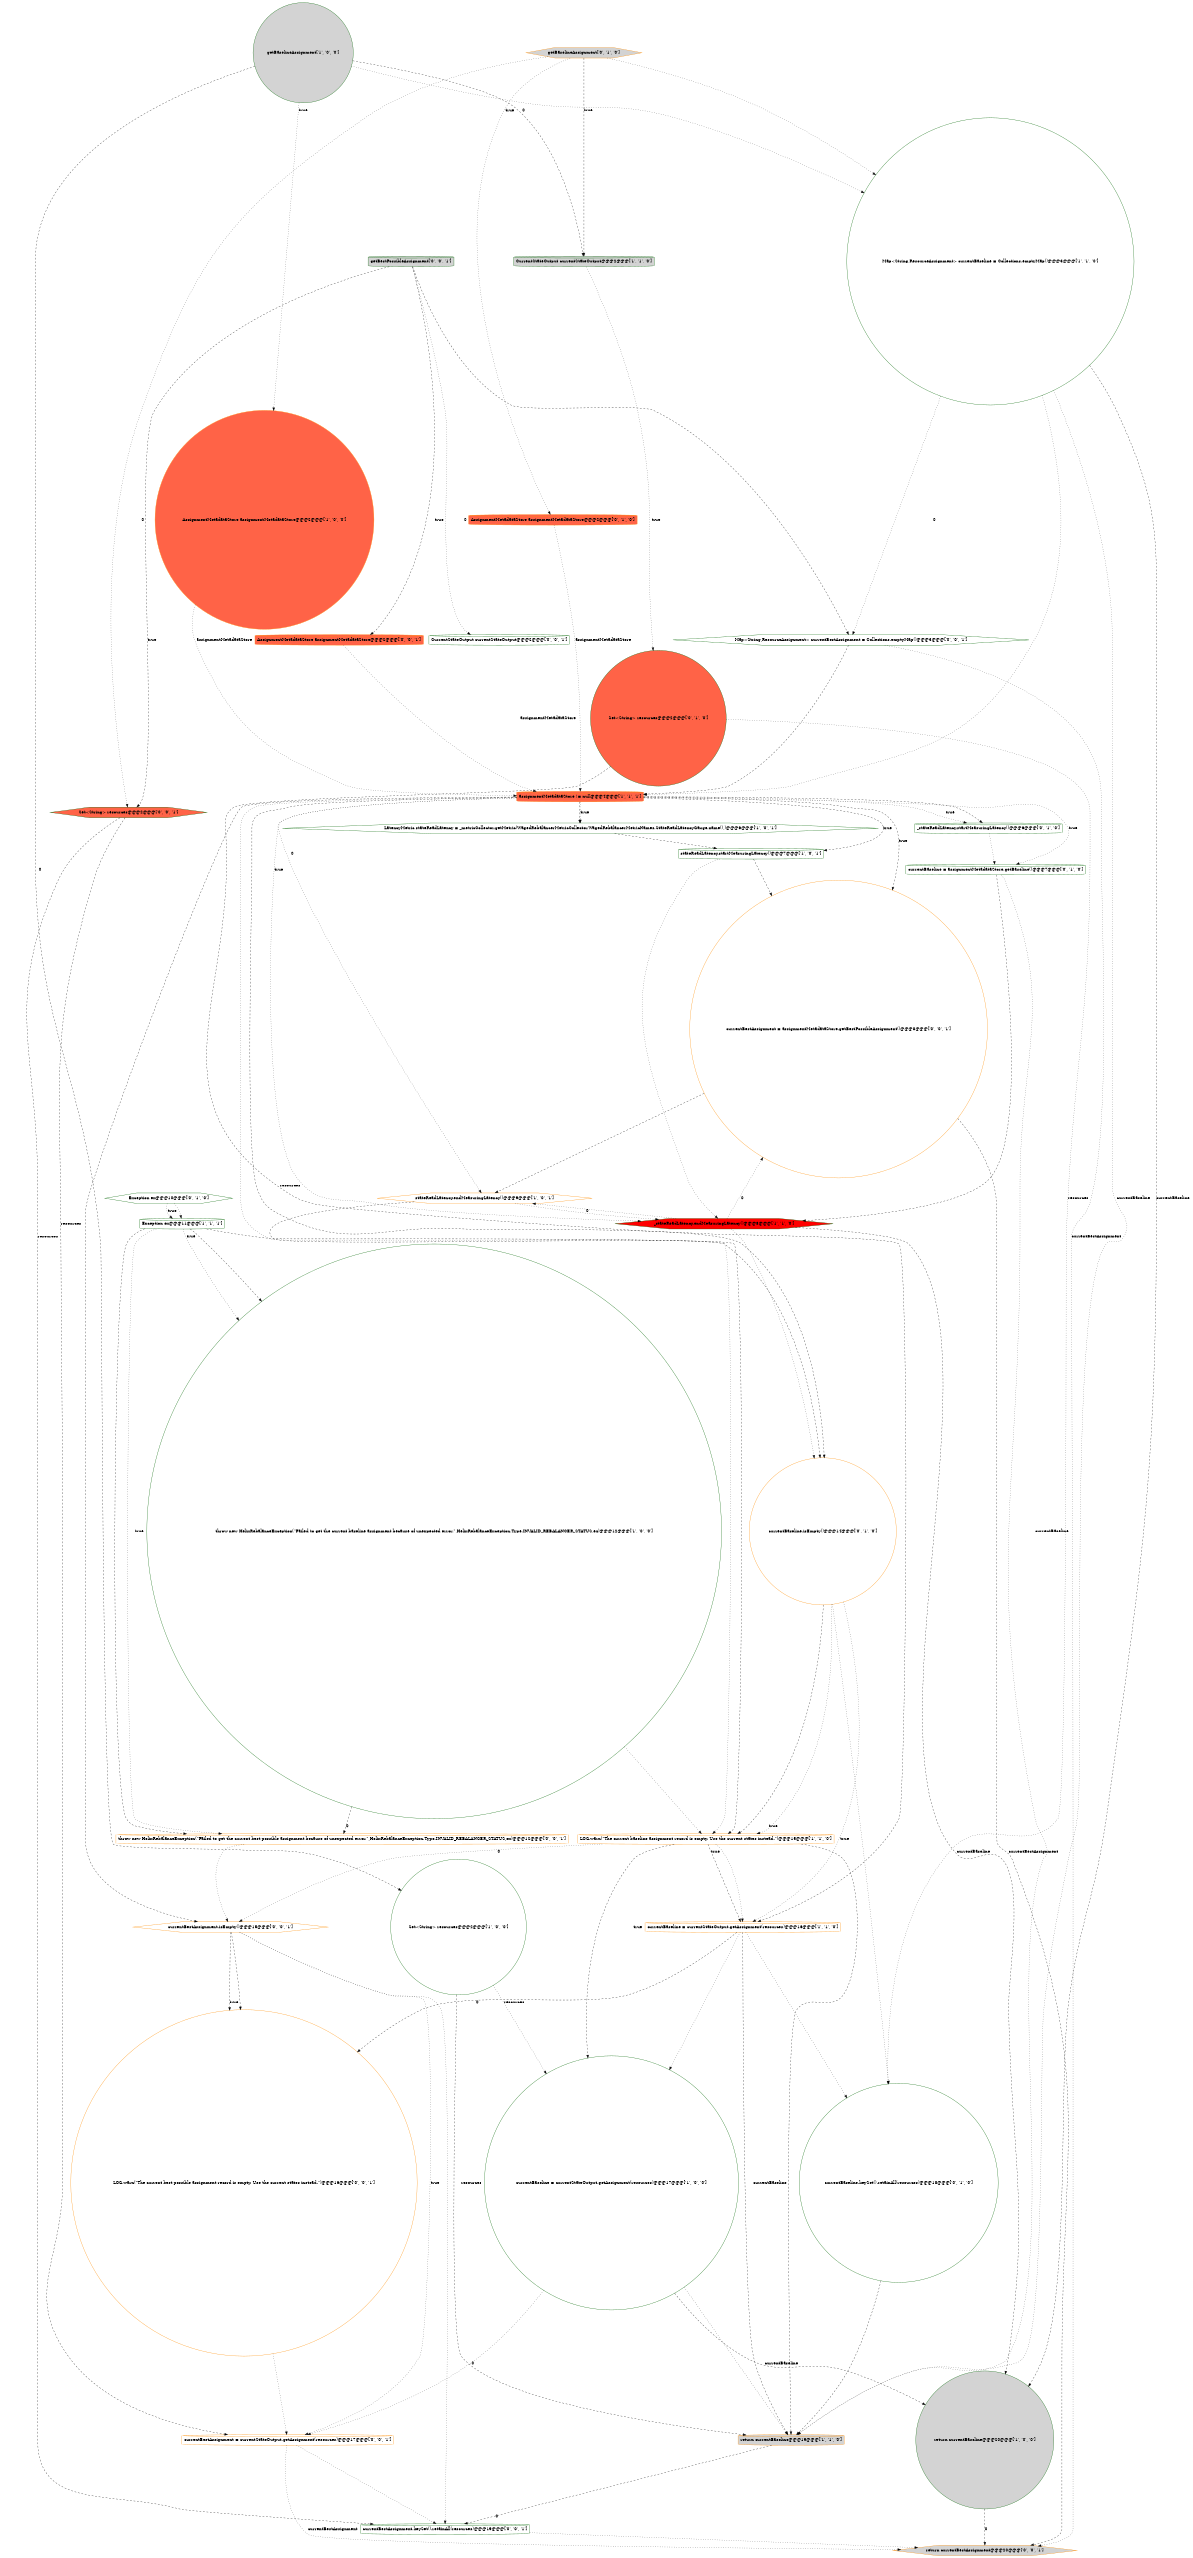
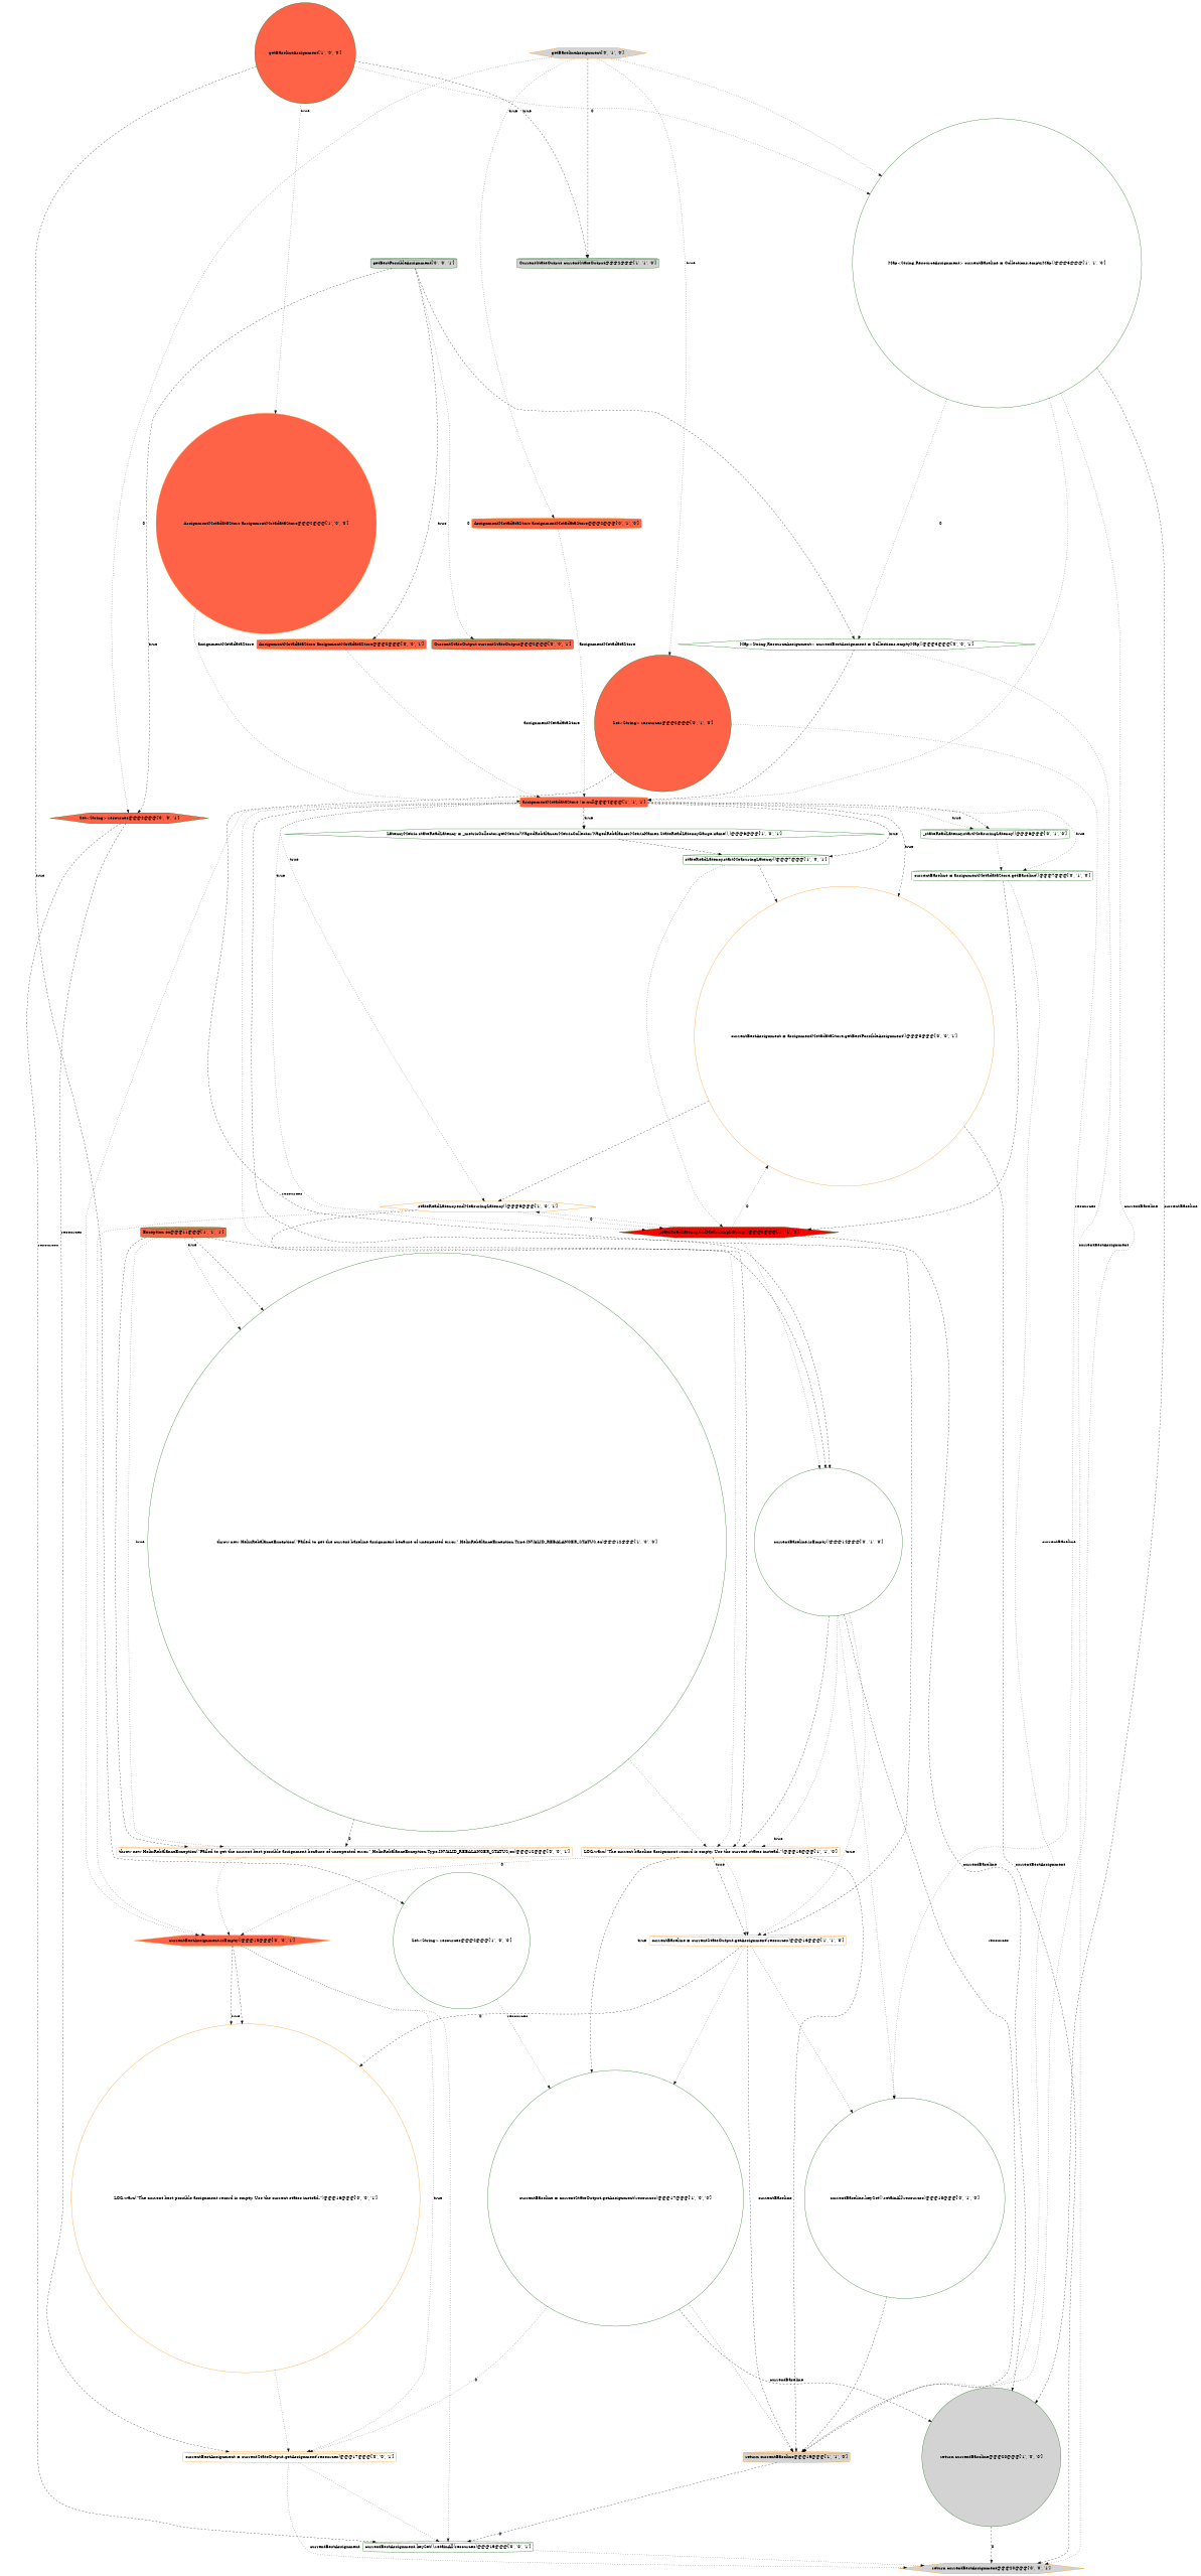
  digraph {
    node [color=darkgreen fillcolor=white shape=cylinder style=filled]
    edge [style=dotted]
    n1 [label="currentBestAssignment.keySet().retainAll(resources)@@@19@@@['0', '0', '1']"]
    n2 [color=darkorange fillcolor=lightgray label="return currentBestAssignment@@@20@@@['0', '0', '1']" shape=hexagon]
    n3 [color=darkorange label="currentBestAssignment = currentStateOutput.getAssignment(resources)@@@17@@@['0', '0', '1']"]
    n4 [label="currentBaseline = currentStateOutput.getAssignment(resources)@@@17@@@['1', '0', '0']" shape=circle]
    n5 [color=darkorange fillcolor=lightgray label="return currentBaseline@@@19@@@['1', '1', '0']"]
    n6 [fillcolor=lightgray label="return currentBaseline@@@20@@@['1', '0', '0']" shape=circle]
    n7 [color=darkorange fillcolor=tomato label="AssignmentMetadataStore assignmentMetadataStore@@@2@@@['0', '1', '0']"]
    n8 [color=darkorange fillcolor=tomato label="assignmentMetadataStore != null@@@4@@@['1', '1', '1']"]
    n9 [color=darkorange label="currentBestAssignment = assignmentMetadataStore.getBestPossibleAssignment()@@@8@@@['0', '0', '1']" shape=circle]
-   n10 [color=darkorange label="currentBaseline.isEmpty()@@@14@@@['0', '1', '0']" shape=circle]
+   n10 [label="currentBaseline.isEmpty()@@@14@@@['0', '1', '0']" shape=circle]
    n11 [label="_stateReadLatency.startMeasuringLatency()@@@6@@@['0', '1', '0']"]
    n12 [color=darkorange label="LOG.warn(\"The current baseline assignment record is empty. Use the current states instead.\")@@@15@@@['1', '1', '0']"]
    n13 [label="LatencyMetric stateReadLatency = _metricCollector.getMetric(WagedRebalancerMetricCollector.WagedRebalancerMetricNames.StateReadLatencyGauge.name(),)@@@6@@@['1', '0', '1']" shape=hexagon]
-   n14 [color=darkorange label="currentBestAssignment.isEmpty()@@@15@@@['0', '0', '1']" shape=hexagon]
+   n14 [color=darkorange fillcolor=tomato label="currentBestAssignment.isEmpty()@@@15@@@['0', '0', '1']" shape=hexagon]
    n15 [label="stateReadLatency.startMeasuringLatency()@@@7@@@['1', '0', '1']"]
    n16 [fillcolor=red label="_stateReadLatency.endMeasuringLatency()@@@8@@@['1', '1', '0']" shape=hexagon]
    n17 [label="currentBaseline = assignmentMetadataStore.getBaseline()@@@7@@@['0', '1', '0']"]
    n18 [color=darkorange label="stateReadLatency.endMeasuringLatency()@@@9@@@['1', '0', '1']" shape=hexagon]
    n19 [color=darkorange label="currentBaseline = currentStateOutput.getAssignment(resources)@@@16@@@['1', '1', '0']"]
    n20 [label="currentBaseline.keySet().retainAll(resources)@@@18@@@['0', '1', '0']" shape=circle]
    n21 [color=darkorange label="LOG.warn(\"The current best possible assignment record is empty. Use the current states instead.\")@@@16@@@['0', '0', '1']" shape=circle]
    n22 [label="Map<String,ResourceAssignment> currentBaseline = Collections.emptyMap()@@@3@@@['1', '1', '0']" shape=circle]
    n23 [label="Map<String,ResourceAssignment> currentBestAssignment = Collections.emptyMap()@@@3@@@['0', '0', '1']" shape=hexagon]
-   n24 [label="Exception ex@@@11@@@['1', '1', '1']"]
+   n24 [fillcolor=tomato label="Exception ex@@@11@@@['1', '1', '1']"]
    n25 [color=darkorange label="throw new HelixRebalanceException(\"Failed to get the current best possible assignment because of unexpected error.\",HelixRebalanceException.Type.INVALID_REBALANCER_STATUS,ex)@@@12@@@['0', '0', '1']"]
    n26 [label="throw new HelixRebalanceException(\"Failed to get the current baseline assignment because of unexpected error.\",HelixRebalanceException.Type.INVALID_REBALANCER_STATUS,ex)@@@12@@@['1', '0', '0']" shape=circle]
    n27 [fillcolor=tomato label="Set<String> resources@@@2@@@['0', '0', '1']" shape=hexagon]
-   n28 [fillcolor=lightgray label="getBaselineAssignment['1', '0', '0']" shape=circle]
+   n28 [fillcolor=tomato label="getBaselineAssignment['1', '0', '0']" shape=circle]
    n29 [label="Set<String> resources@@@2@@@['1', '0', '0']" shape=circle]
    n30 [fillcolor=lightgray label="CurrentStateOutput currentStateOutput@@@2@@@['1', '1', '0']"]
    n31 [color=darkorange fillcolor=tomato label="AssignmentMetadataStore assignmentMetadataStore@@@2@@@['1', '0', '0']" shape=circle]
    n32 [color=darkorange fillcolor=tomato label="AssignmentMetadataStore assignmentMetadataStore@@@2@@@['0', '0', '1']"]
    n33 [fillcolor=lightgray label="getBestPossibleAssignment['0', '0', '1']"]
-   n34 [label="CurrentStateOutput currentStateOutput@@@2@@@['0', '0', '1']"]
+   n34 [fillcolor=tomato label="CurrentStateOutput currentStateOutput@@@2@@@['0', '0', '1']"]
    n35 [fillcolor=tomato label="Set<String> resources@@@2@@@['0', '1', '0']" shape=circle]
-   n36 [label="Exception ex@@@10@@@['0', '1', '0']" shape=hexagon]
    n37 [color=darkorange fillcolor=lightgray label="getBaselineAssignment['0', '1', '0']" shape=hexagon]
    n1 -> n2
    n3 -> n1
    n3 -> n2 [label=currentBestAssignment]
    n4 -> n3 [label=0]
    n4 -> n5
    n4 -> n6 [label=currentBaseline style=dashed]
    n5 -> n1 [label=0 style=dashed]
    n6 -> n2 [label=0 style=dashed]
    n7 -> n8 [label=assignmentMetadataStore]
    n8 -> n9 [label=true style=dashed]
    n8 -> n10 [style=dashed]
    n8 -> n11 [label=true]
    n8 -> n11 [style=dashed]
    n8 -> n12
    n8 -> n13 [style=dashed]
    n8 -> n13 [label=true]
-   n8 -> n14 [style=dashed]
+   n8 -> n14
    n8 -> n15 [label=true style=dashed]
    n8 -> n16 [label=true]
    n8 -> n17 [label=true]
-   n8 -> n18 [label=0]
+   n8 -> n18 [label=true]
    n9 -> n2 [label=currentBestAssignment style=dashed]
    n9 -> n18 [style=dashed]
    n10 -> n12 [label=true]
    n10 -> n12 [style=dashed]
    n10 -> n19 [label=true]
    n10 -> n20
    n11 -> n17
    n12 -> n4 [label=true style=dashed]
    n12 -> n5 [style=dashed]
    n12 -> n14 [label=0]
    n12 -> n19 [label=true style=dashed]
    n12 -> n19
    n13 -> n15 [style=dashed]
    n14 -> n1
    n14 -> n3 [label=true]
    n14 -> n21 [style=dashed]
    n14 -> n21 [label=true style=dashed]
    n15 -> n9 [style=dashed]
    n15 -> n16
    n16 -> n6 [label=currentBaseline style=dashed]
    n16 -> n9 [label=0]
    n16 -> n10
    n16 -> n18
    n17 -> n5 [label=currentBaseline]
    n17 -> n16 [style=dashed]
    n18 -> n12 [style=dashed]
+   n18 -> n14
    n18 -> n16 [label=0]
    n19 -> n4
    n19 -> n5 [label=currentBaseline style=dashed]
    n19 -> n20
    n19 -> n21 [label=0 style=dashed]
    n20 -> n5 [style=dashed]
    n21 -> n3
    n22 -> n5 [label=currentBaseline]
    n22 -> n6 [label=currentBaseline style=dashed]
    n22 -> n8
    n22 -> n23 [label=0]
    n23 -> n2 [label=currentBestAssignment]
    n23 -> n8 [style=dashed]
    n24 -> n10 [style=dashed]
    n24 -> n25 [label=true]
    n24 -> n25 [style=dashed]
    n24 -> n26 [style=dashed]
    n24 -> n26 [label=true]
    n25 -> n14
    n26 -> n12
    n26 -> n25 [label=0 style=dashed]
    n27 -> n1 [label=resources style=dashed]
    n27 -> n3 [label=resources style=dashed]
    n28 -> n22
-   n28 -> n29 [label=0 style=dashed]
-   n28 -> n30 [label=0 style=dashed]
+   n28 -> n29 [label=true style=dashed]
+   n28 -> n30 [label=true style=dashed]
    n28 -> n31 [label=true]
    n29 -> n4 [label=resources]
-   n29 -> n5 [label=resources style=dashed]
+   n10 -> n5 [label=resources style=dashed]
    n31 -> n8 [label=assignmentMetadataStore]
    n32 -> n8 [label=assignmentMetadataStore]
    n33 -> n23 [style=dashed]
    n33 -> n27 [label=true style=dashed]
    n33 -> n32 [label=true style=dashed]
    n33 -> n34 [label=0]
    n35 -> n19 [label=resources style=dashed]
    n35 -> n20 [label=resources]
-   n36 -> n24
-   n36 -> n24 [label=true]
    n37 -> n7 [label=true]
    n37 -> n22
    n37 -> n27 [label=0]
-   n37 -> n30 [label=true style=dashed]
-   n30 -> n35 [label=true]
+   n37 -> n30 [label=0 style=dashed]
+   n37 -> n35 [label=true]
  }
